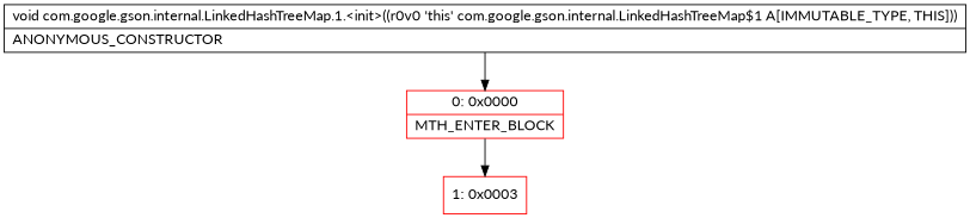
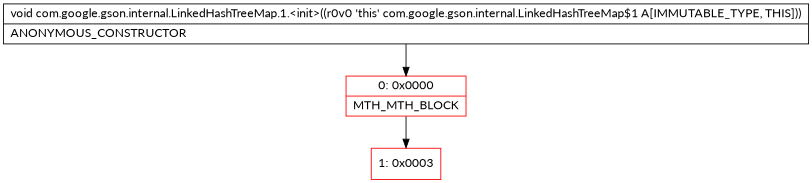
  digraph {
    fontname=Lato
    node [color=red shape=record fontname=Lato]
    edge [fontname=Lato]
-   n1 [label="{0\:\ 0x0000|MTH_ENTER_BLOCK\l}"]
+   n1 [label="{0\:\ 0x0000|MTH_MTH_BLOCK\l}"]
    n2 [label="{1\:\ 0x0003}"]
    n3 [label="{void com.google.gson.internal.LinkedHashTreeMap.1.\<init\>((r0v0 'this' com.google.gson.internal.LinkedHashTreeMap$1 A[IMMUTABLE_TYPE, THIS]))  | ANONYMOUS_CONSTRUCTOR\l}" color=""]
    subgraph cluster_1 {
      label="R(0)"
    }
    n1 -> n2
    n3 -> n1
  }
